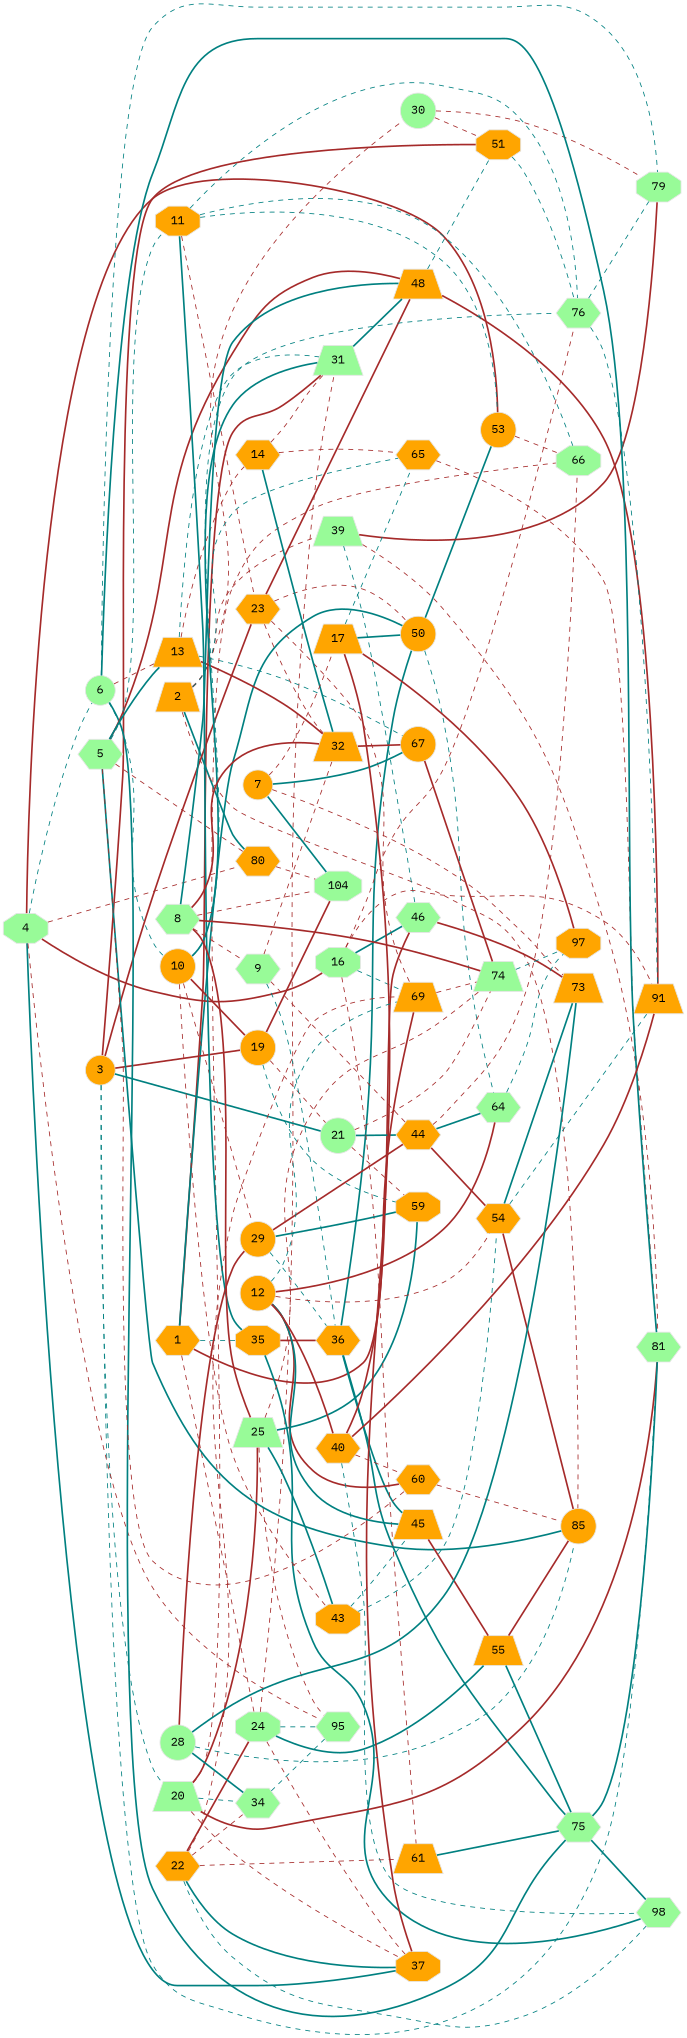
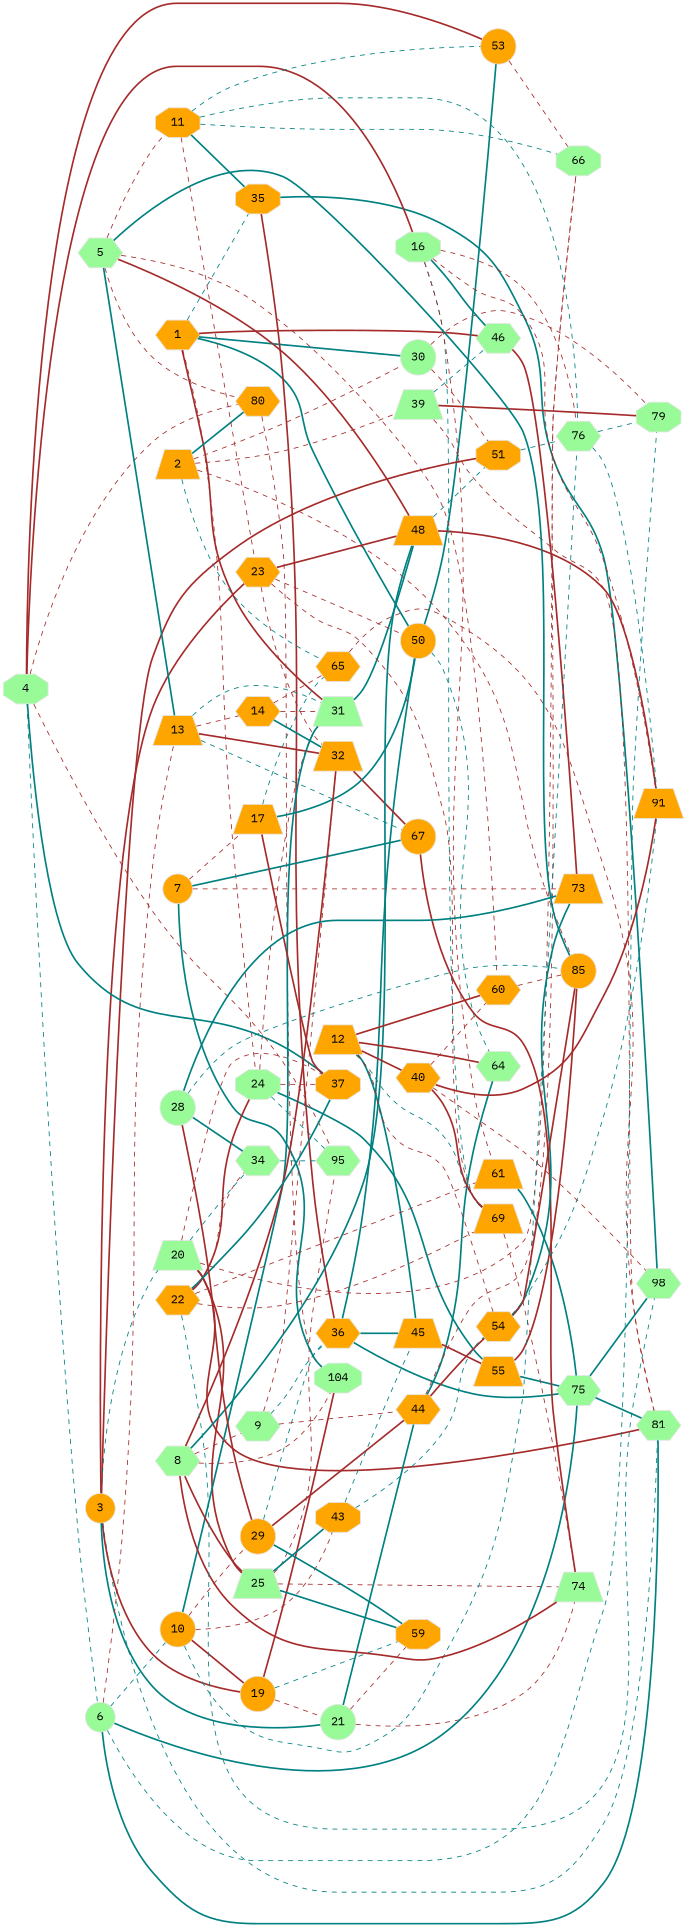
  graph {
    fontname="IBM Plex Mono"
    rankdir=LR
    node [color=gray90 fillcolor=orange fontname="IBM Plex Mono" shape=hexagon style=filled]
    edge [color=brown fontname="IBM Plex Mono" style=dashed]
    1 [super="+63"]
    24 [fillcolor=palegreen shape=octagon super="+38"]
    30 [fillcolor=palegreen shape=circle]
    31 [fillcolor=palegreen shape=trapezium super="+41"]
    35 [shape=octagon]
    46 [fillcolor=palegreen]
    50 [shape=circle super="+105"]
    37 [shape=octagon super="+82"]
    95 [fillcolor=palegreen]
    55 [shape=trapezium]
    51 [shape=octagon]
    79 [fillcolor=palegreen shape=octagon]
    48 [shape=trapezium super="+88"]
    36 [super="+62"]
    98 [fillcolor=palegreen]
    73 [shape=trapezium super="+92"]
    53 [shape=circle]
    64 [fillcolor=palegreen]
    2 [shape=trapezium super="+90"]
    39 [fillcolor=palegreen shape=trapezium]
    65
    80
    85 [shape=circle super="+89"]
    81 [fillcolor=palegreen super="+84"]
    104 [fillcolor=palegreen shape=octagon]
-   97 [shape=octagon]
    3 [shape=circle super="+68"]
    19 [shape=circle super="+49"]
    20 [fillcolor=palegreen shape=trapezium super="+58"]
    21 [fillcolor=palegreen shape=circle super="+100"]
    23 [super="+52"]
    59 [shape=octagon super="+101"]
    25 [fillcolor=palegreen shape=trapezium super="+33"]
    66 [fillcolor=palegreen shape=octagon]
    34 [fillcolor=palegreen]
    74 [fillcolor=palegreen shape=trapezium super="+87"]
    44 [super="+72"]
    32 [shape=trapezium super="+93"]
    69 [shape=trapezium super="+102"]
    76 [fillcolor=palegreen super="+83"]
    4 [fillcolor=palegreen shape=octagon super="+103"]
    6 [fillcolor=palegreen shape=circle super="+56"]
    16 [fillcolor=palegreen shape=octagon super="+18"]
    13 [shape=trapezium super="+26"]
    10 [shape=circle super="+15"]
    75 [fillcolor=palegreen super="+94"]
    61 [shape=trapezium]
    91 [shape=trapezium super="+96"]
    5 [fillcolor=palegreen super="+71"]
    11 [shape=octagon super="+27"]
    60
    67 [shape=circle]
    14
    29 [shape=circle super="+47"]
    43 [shape=octagon]
    7 [shape=circle super="+70"]
    17 [shape=trapezium super="+78"]
    8 [fillcolor=palegreen super="+99"]
    9 [fillcolor=palegreen]
    45 [shape=trapezium]
    54 [super="+77"]
-   12 [shape=circle super="+42"]
+   12 [shape=trapezium super="+42"]
    40 [super="+57"]
    22 [super="+86"]
    28 [fillcolor=palegreen shape=circle]
    1 -- 24
+   1 -- 30 [color=teal style=bold]
    1 -- 31 [style=bold]
    1 -- 35 [color=teal]
    1 -- 46 [style=bold]
    1 -- 50 [color=teal style=bold]
    24 -- 31
    24 -- 37
    24 -- 95 [color=teal]
    24 -- 55 [color=teal style=bold]
    30 -- 51
    30 -- 79
    31 -- 48 [color=teal style=bold]
    35 -- 36 [style=bold]
    35 -- 98 [color=teal style=bold]
    46 -- 73 [style=bold]
    50 -- 53 [color=teal style=bold]
    50 -- 64 [color=teal]
    55 -- 85 [style=bold]
    55 -- 75 [color=teal style=bold]
    51 -- 76 [color=teal]
    48 -- 51 [color=teal]
    48 -- 91 [style=bold]
    36 -- 50 [color=teal style=bold]
    36 -- 75 [color=teal style=bold]
    36 -- 45 [color=teal style=bold]
    53 -- 66
-   64 -- 97 [color=teal]
    2 -- 30
    2 -- 39
    2 -- 65 [color=teal]
    2 -- 80 [color=teal style=bold]
    2 -- 85
    39 -- 46 [color=teal]
    39 -- 79 [style=bold]
    39 -- 81
    65 -- 81
    80 -- 104
    3 -- 51 [style=bold]
    3 -- 81 [color=teal]
    3 -- 19 [style=bold]
    3 -- 20 [color=teal]
    3 -- 21 [color=teal style=bold]
    3 -- 23 [style=bold]
    19 -- 104 [style=bold]
    19 -- 21
    19 -- 59 [color=teal weight=2]
    20 -- 37
    20 -- 81 [style=bold]
    20 -- 25 [style=bold]
    20 -- 66
    20 -- 34 [color=teal]
    21 -- 59
    21 -- 74
    21 -- 44 [color=teal style=bold]
    23 -- 50
    23 -- 48 [style=bold]
    23 -- 32
    23 -- 69
    25 -- 95
    25 -- 59 [color=teal style=bold]
    25 -- 74
    25 -- 43 [color=teal style=bold]
    34 -- 95 [color=teal]
-   74 -- 97 [color=teal]
    44 -- 64 [color=teal style=bold]
    44 -- 66
    44 -- 54 [style=bold]
    32 -- 67 [style=bold]
    69 -- 74
    76 -- 79 [color=teal]
    76 -- 91 [color=teal]
    4 -- 37 [color=teal style=bold]
    4 -- 95
    4 -- 53 [style=bold]
    4 -- 80
    4 -- 6 [color=teal]
    4 -- 16 [style=bold]
    6 -- 79 [color=teal]
    6 -- 81 [color=teal style=bold]
    6 -- 13
    6 -- 10 [color=teal]
    6 -- 75 [color=teal style=bold]
    16 -- 46 [color=teal style=bold]
    16 -- 69 [color=teal]
    16 -- 76
    16 -- 61
    16 -- 91
    13 -- 31 [color=teal]
    13 -- 32 [style=bold]
    13 -- 67 [color=teal]
    13 -- 14
    10 -- 31 [color=teal style=bold]
    10 -- 19 [style=bold]
    10 -- 76 [color=teal]
    10 -- 29
    10 -- 43
    75 -- 98 [color=teal style=bold]
    75 -- 81 [color=teal style=bold]
    61 -- 75 [color=teal style=bold]
    5 -- 48 [style=bold]
    5 -- 80
    5 -- 85 [color=teal style=bold]
    5 -- 13 [color=teal style=bold]
-   5 -- 11 [color=teal]
+   5 -- 11
    5 -- 60
    11 -- 35 [color=teal style=bold]
    11 -- 53 [color=teal]
    11 -- 23
    11 -- 66 [color=teal]
    11 -- 76 [color=teal]
    60 -- 85
    67 -- 74 [style=bold]
    14 -- 31
    14 -- 65
    14 -- 32 [color=teal style=bold]
    29 -- 36 [color=teal]
    29 -- 59 [color=teal style=bold weight=2]
    29 -- 44 [style=bold]
    43 -- 45 [color=teal]
    43 -- 54 [color=teal]
    7 -- 73 [weight=2]
    7 -- 104 [color=teal style=bold]
    7 -- 67 [color=teal style=bold]
    7 -- 17
    17 -- 50 [color=teal style=bold]
    17 -- 37 [style=bold weight=2]
    17 -- 65 [color=teal]
-   17 -- 97 [style=bold]
    8 -- 48 [color=teal style=bold]
    8 -- 104
    8 -- 25 [style=bold]
    8 -- 74 [style=bold]
    8 -- 32 [style=bold]
    8 -- 9
    9 -- 36 [color=teal]
    9 -- 44
    9 -- 32
    45 -- 55 [style=bold]
    54 -- 73 [color=teal style=bold]
    54 -- 85 [style=bold]
    54 -- 91 [color=teal]
    12 -- 64 [style=bold]
    12 -- 69 [color=teal]
    12 -- 60 [style=bold]
    12 -- 45 [color=teal style=bold]
    12 -- 54
    12 -- 40 [style=bold]
-   40 -- 98 [color=teal]
+   40 -- 98
    40 -- 69 [style=bold]
    40 -- 91 [style=bold weight=2]
    40 -- 60
    22 -- 24 [style=bold]
    22 -- 37 [color=teal style=bold]
    22 -- 98 [color=teal]
    22 -- 34
    22 -- 69
    22 -- 61
    28 -- 73 [color=teal style=bold]
    28 -- 85 [color=teal]
    28 -- 34 [color=teal style=bold]
    28 -- 29 [style=bold]
  }
